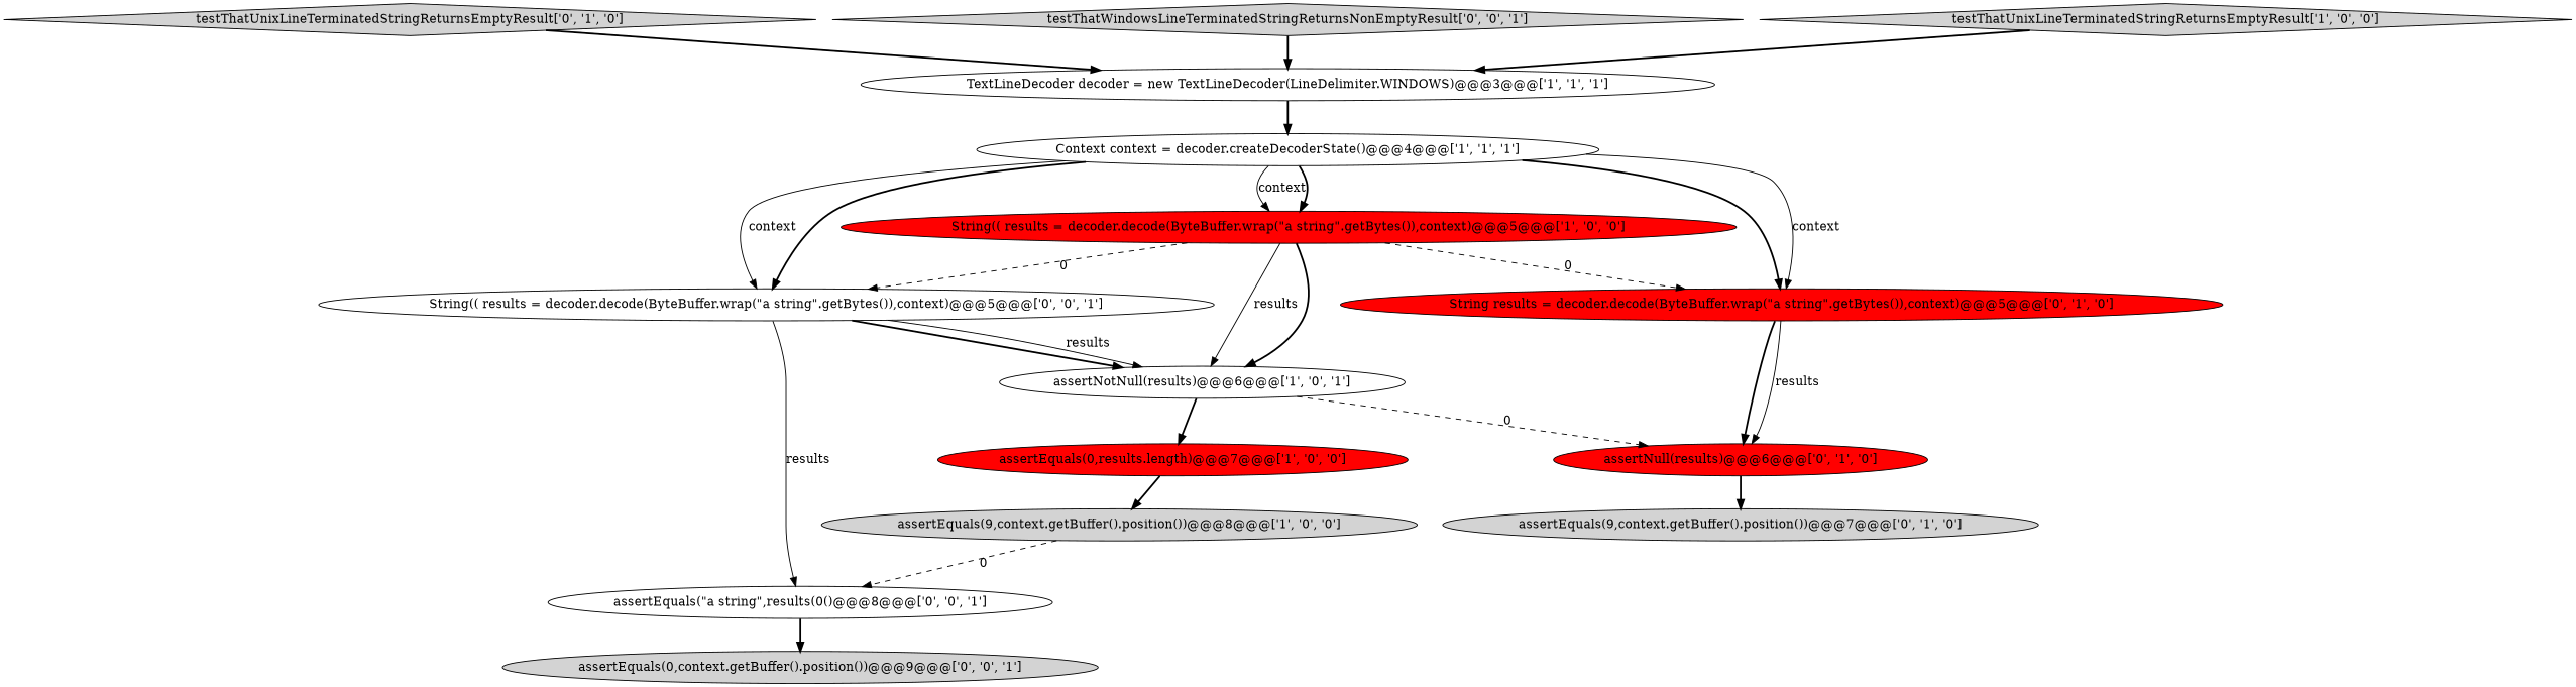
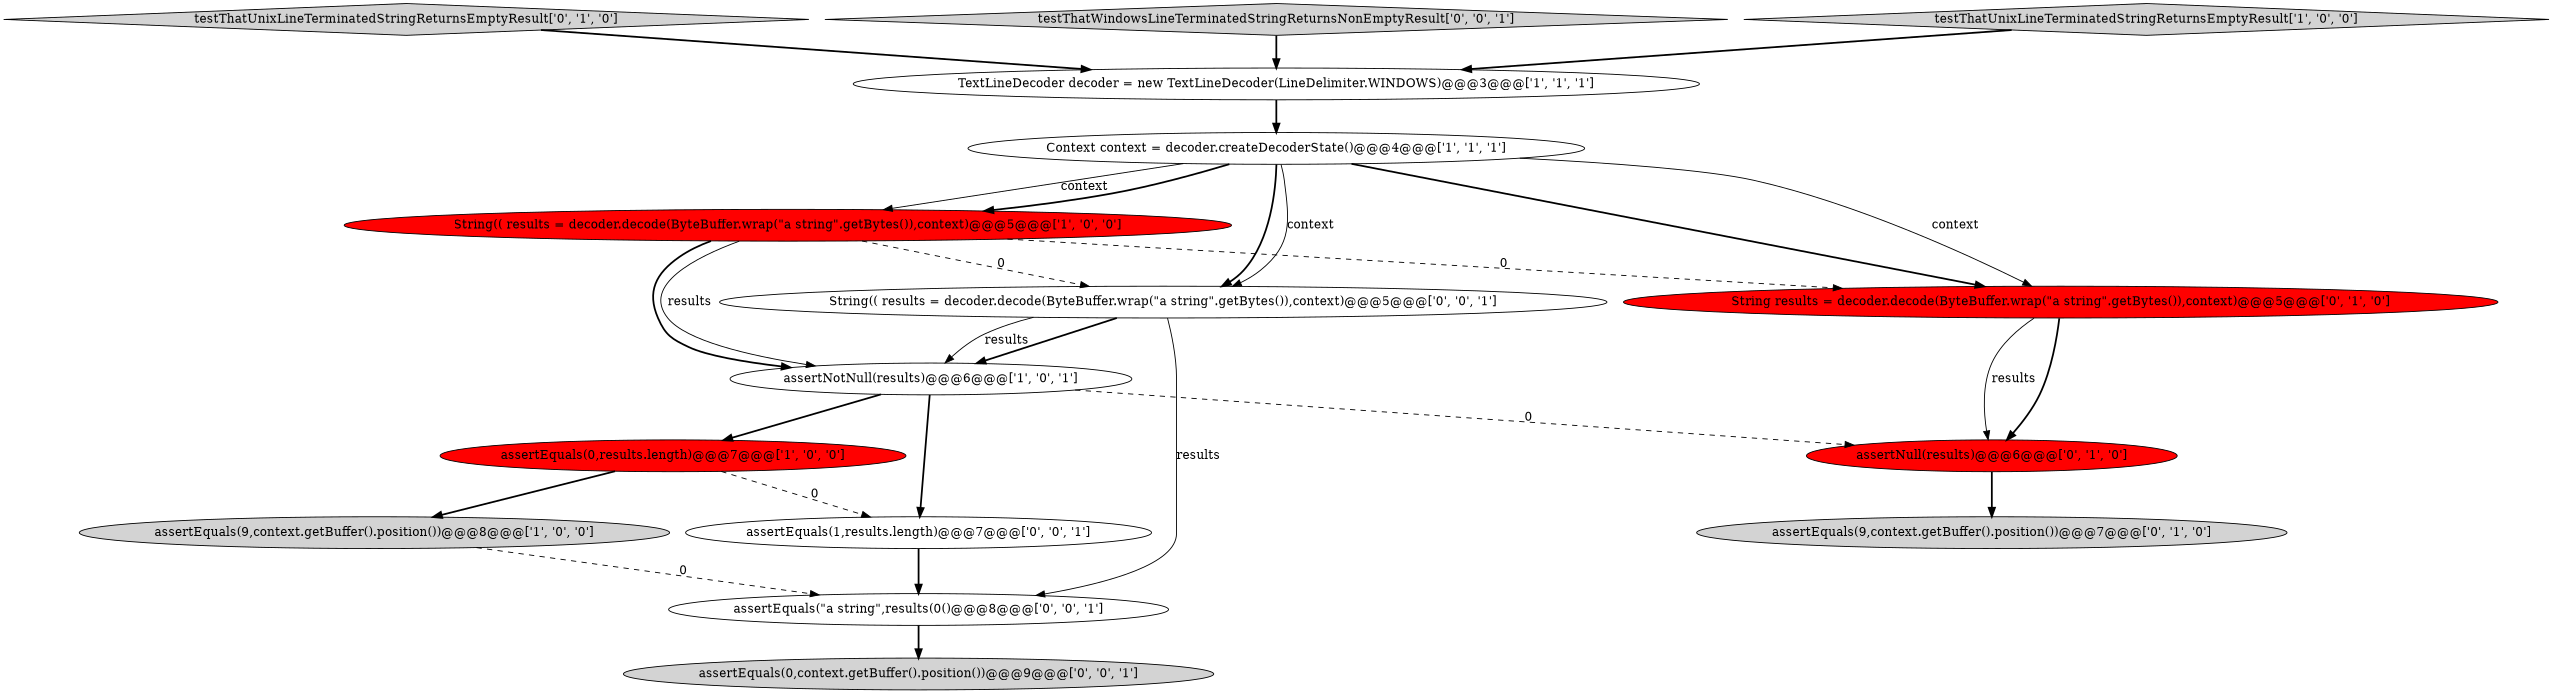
  digraph {
    node [fillcolor=white shape=ellipse style=filled]
    edge [style=bold]
    n1 [fillcolor=red label="String(( results = decoder.decode(ByteBuffer.wrap(\"a string\".getBytes()),context)@@@5@@@['1', '0', '0']"]
    n2 [label="String(( results = decoder.decode(ByteBuffer.wrap(\"a string\".getBytes()),context)@@@5@@@['0', '0', '1']"]
    n3 [fillcolor=red label="String results = decoder.decode(ByteBuffer.wrap(\"a string\".getBytes()),context)@@@5@@@['0', '1', '0']"]
    n4 [label="assertNotNull(results)@@@6@@@['1', '0', '1']"]
    n5 [fillcolor=lightgray label="assertEquals(9,context.getBuffer().position())@@@8@@@['1', '0', '0']"]
    n6 [label="assertEquals(\"a string\",results(0()@@@8@@@['0', '0', '1']"]
    n7 [fillcolor=red label="assertNull(results)@@@6@@@['0', '1', '0']"]
    n8 [fillcolor=lightgray label="assertEquals(9,context.getBuffer().position())@@@7@@@['0', '1', '0']"]
    n9 [fillcolor=lightgray label="testThatUnixLineTerminatedStringReturnsEmptyResult['0', '1', '0']" shape=diamond]
    n10 [label="TextLineDecoder decoder = new TextLineDecoder(LineDelimiter.WINDOWS)@@@3@@@['1', '1', '1']"]
    n11 [fillcolor=lightgray label="testThatWindowsLineTerminatedStringReturnsNonEmptyResult['0', '0', '1']" shape=diamond]
    n12 [label="Context context = decoder.createDecoderState()@@@4@@@['1', '1', '1']"]
+   n13 [label="assertEquals(1,results.length)@@@7@@@['0', '0', '1']"]
    n14 [fillcolor=red label="assertEquals(0,results.length)@@@7@@@['1', '0', '0']"]
    n15 [fillcolor=lightgray label="assertEquals(0,context.getBuffer().position())@@@9@@@['0', '0', '1']"]
    n16 [fillcolor=lightgray label="testThatUnixLineTerminatedStringReturnsEmptyResult['1', '0', '0']" shape=diamond]
    n1 -> n2 [label=0 style=dashed]
    n1 -> n3 [label=0 style=dashed]
    n1 -> n4 [label=results style=solid]
    n1 -> n4
    n2 -> n4
    n2 -> n4 [label=results style=solid]
    n2 -> n6 [label=results style=solid]
    n3 -> n7
    n3 -> n7 [label=results style=solid]
    n4 -> n7 [label=0 style=dashed]
+   n4 -> n13
    n4 -> n14
    n5 -> n6 [label=0 style=dashed]
    n6 -> n15
    n7 -> n8
    n9 -> n10
    n10 -> n12
    n11 -> n10
    n12 -> n1 [label=context style=solid]
    n12 -> n1
    n12 -> n2
    n12 -> n2 [label=context style=solid]
    n12 -> n3 [label=context style=solid]
    n12 -> n3
+   n13 -> n6
    n14 -> n5
+   n14 -> n13 [label=0 style=dashed]
    n16 -> n10
  }
